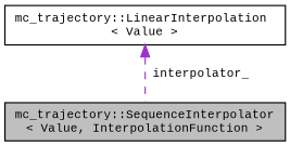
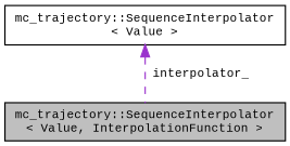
  digraph {
    fontname="Liberation Mono"
    node [color=black fontname="Liberation Mono" fontsize=10 shape=record style=filled]
    n1 [fillcolor=grey75 fontcolor=black height=0.2 label="mc_trajectory::SequenceInterpolator\l\< Value, InterpolationFunction \>" width=0.4]
-   n2 [fillcolor=white height=0.2 label="mc_trajectory::LinearInterpolation\l\< Value \>" width=0.4]
+   n2 [fillcolor=white height=0.2 label="mc_trajectory::SequenceInterpolator\l\< Value \>" width=0.4]
    n2 -> n1 [color=darkorchid3 dir=back fontname="Liberation Mono" fontsize=10 label=" interpolator_" labelfontname=Helvetica labelfontsize=10 style=dashed]
  }
